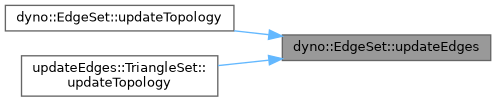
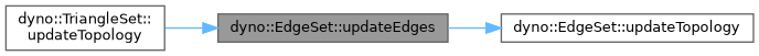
  digraph {
    rankdir=RL
    node [color=grey40 fillcolor=white fontname=Helvetica fontsize=10 shape=box style=filled]
    edge [color=steelblue1 dir=back fontname=Helvetica fontsize=10 labelfontname=Helvetica labelfontsize=10 style=solid]
    n1 [color=gray40 fillcolor=grey60 fontcolor=black height=0.2 label="dyno::EdgeSet::updateEdges" width=0.4]
    n2 [height=0.2 label="dyno::EdgeSet::updateTopology" width=0.4]
-   n3 [height=0.2 label="updateEdges::TriangleSet::\lupdateTopology" width=0.4]
-   n1 -> n2
+   n3 [height=0.2 label="dyno::TriangleSet::\lupdateTopology" width=0.4]
+   n2 -> n1
    n1 -> n3
  }
